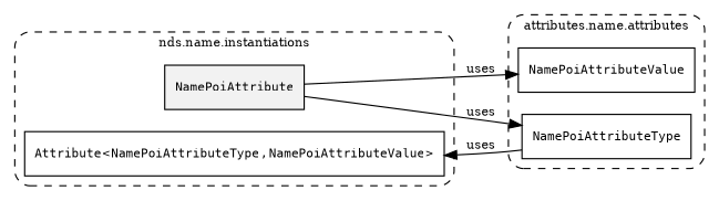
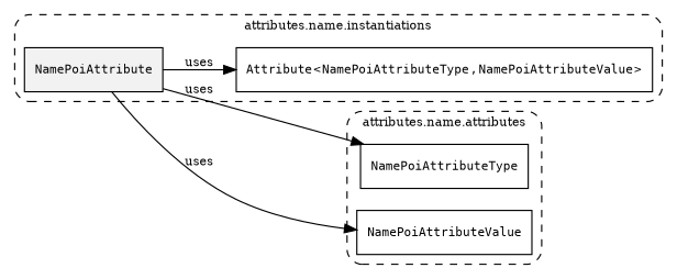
  digraph {
    fontsize=10
    rankdir=LR
    node [fontsize=10 shape=box]
    edge [fontsize=10]
    n1 [fillcolor="#0000000D" label=<<font face="monospace"><table align="center" border="0" cellspacing="0" cellpadding="0"><tr><td href="../../../content/packages/nds.name.instantiations.html#InstantiateType-NamePoiAttribute" title="InstantiateType defined in nds.name.instantiations">NamePoiAttribute</td></tr></table></font>> style=filled]
    n2 [label=<<font face="monospace"><table align="center" border="0" cellspacing="0" cellpadding="0"><tr><td href="../../../content/packages/nds.core.attributemap.html#Structure-Attribute" title="Structure defined in nds.core.attributemap">Attribute</td><td>&lt;</td><td><table align="center" border="0" cellspacing="0" cellpadding="0"><tr><td href="../../../content/packages/nds.name.attributes.html#Enum-NamePoiAttributeType" title="Enum defined in nds.name.attributes">NamePoiAttributeType</td></tr></table></td><td>,</td><td><table align="center" border="0" cellspacing="0" cellpadding="0"><tr><td href="../../../content/packages/nds.name.attributes.html#Choice-NamePoiAttributeValue" title="Choice defined in nds.name.attributes">NamePoiAttributeValue</td></tr></table></td><td>&gt;</td></tr></table></font>>]
    n3 [label=<<font face="monospace"><table align="center" border="0" cellspacing="0" cellpadding="0"><tr><td href="../../../content/packages/nds.name.attributes.html#Enum-NamePoiAttributeType" title="Enum defined in nds.name.attributes">NamePoiAttributeType</td></tr></table></font>>]
    n4 [label=<<font face="monospace"><table align="center" border="0" cellspacing="0" cellpadding="0"><tr><td href="../../../content/packages/nds.name.attributes.html#Choice-NamePoiAttributeValue" title="Choice defined in nds.name.attributes">NamePoiAttributeValue</td></tr></table></font>>]
    subgraph cluster_1 {
-     label="nds.name.instantiations"
+     label="attributes.name.instantiations"
      style="dashed, rounded"
      n1
      n2
    }
    subgraph cluster_2 {
      label="attributes.name.attributes"
      style="dashed, rounded"
      n3
      n4
    }
-   n3 -> n2 [label=uses]
+   n1 -> n2 [label=uses]
    n1 -> n3 [label=uses]
    n1 -> n4 [label=uses]
  }
